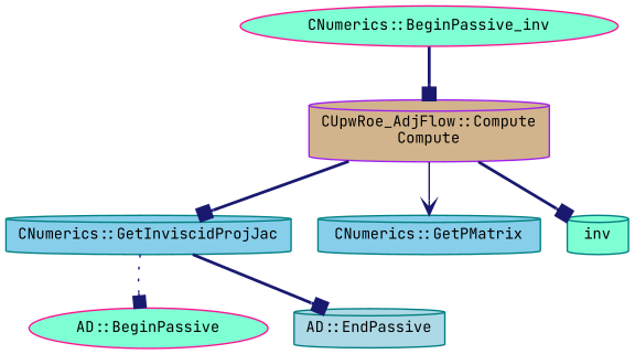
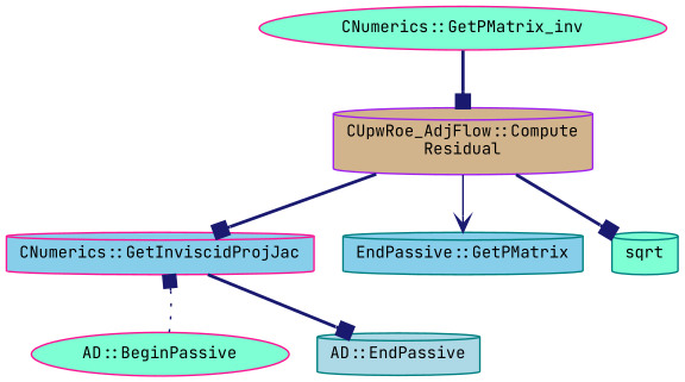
  digraph {
    fontname="JetBrains Mono"
    rankdir=TB
    node [color=teal fillcolor=aquamarine fontname="JetBrains Mono" fontsize=10 shape=cylinder style=filled]
    edge [arrowhead=box color=midnightblue fontname="JetBrains Mono" fontsize=10 labelfontname=Helvetica labelfontsize=10 style=bold]
-   n1 [color=purple fillcolor=tan fontcolor=black height=0.2 label="CUpwRoe_AdjFlow::Compute\lCompute" width=0.4]
-   n2 [fillcolor=skyblue height=0.2 label="CNumerics::GetInviscidProjJac" width=0.4]
-   n3 [fillcolor=skyblue height=0.2 label="CNumerics::GetPMatrix" width=0.4]
-   n4 [height=0.2 label=inv width=0.4]
+   n1 [color=purple fillcolor=tan fontcolor=black height=0.2 label="CUpwRoe_AdjFlow::Compute\lResidual" width=0.4]
+   n2 [color=deeppink fillcolor=skyblue height=0.2 label="CNumerics::GetInviscidProjJac" width=0.4]
+   n3 [fillcolor=skyblue height=0.2 label="EndPassive::GetPMatrix" width=0.4]
+   n4 [height=0.2 label=sqrt width=0.4]
    n5 [color=deeppink height=0.2 label="AD::BeginPassive" shape=ellipse width=0.4]
    n6 [fillcolor=lightblue height=0.2 label="AD::EndPassive" width=0.4]
-   n7 [color=deeppink height=0.2 label="CNumerics::BeginPassive_inv" shape=ellipse width=0.4]
+   n7 [color=deeppink height=0.2 label="CNumerics::GetPMatrix_inv" shape=ellipse width=0.4]
    n1 -> n2
    n1 -> n3 [arrowhead=vee style=solid]
    n1 -> n4
-   n2 -> n5 [style=dotted]
+   n5 -> n2 [style=dotted]
    n2 -> n6
    n7 -> n1
  }
